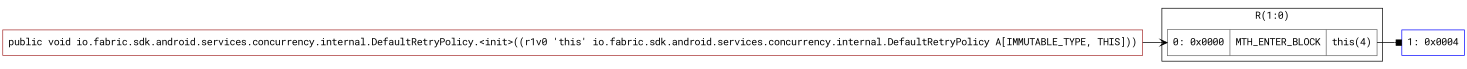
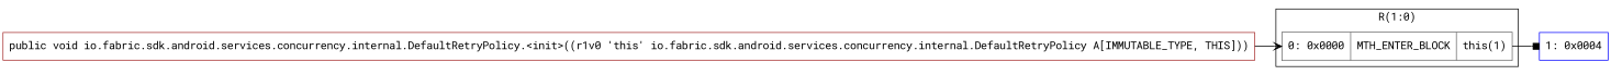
  digraph {
    rankdir=LR
    fontname="Roboto Mono"
    node [shape=record fontname="Roboto Mono"]
    edge [fontname="Roboto Mono"]
-   n1 [color=gray40 label="{0\:\ 0x0000|MTH_ENTER_BLOCK\l|this(4)\l}"]
+   n1 [color=gray40 label="{0\:\ 0x0000|MTH_ENTER_BLOCK\l|this(1)\l}"]
    n2 [color=blue label="{1\:\ 0x0004}"]
    n3 [label="{public void io.fabric.sdk.android.services.concurrency.internal.DefaultRetryPolicy.\<init\>((r1v0 'this' io.fabric.sdk.android.services.concurrency.internal.DefaultRetryPolicy A[IMMUTABLE_TYPE, THIS])) }" color=brown]
    subgraph cluster_1 {
      label="R(1:0)"
      n1
    }
    n1 -> n2 [arrowhead=box]
    n3 -> n1 [arrowhead=vee]
  }
